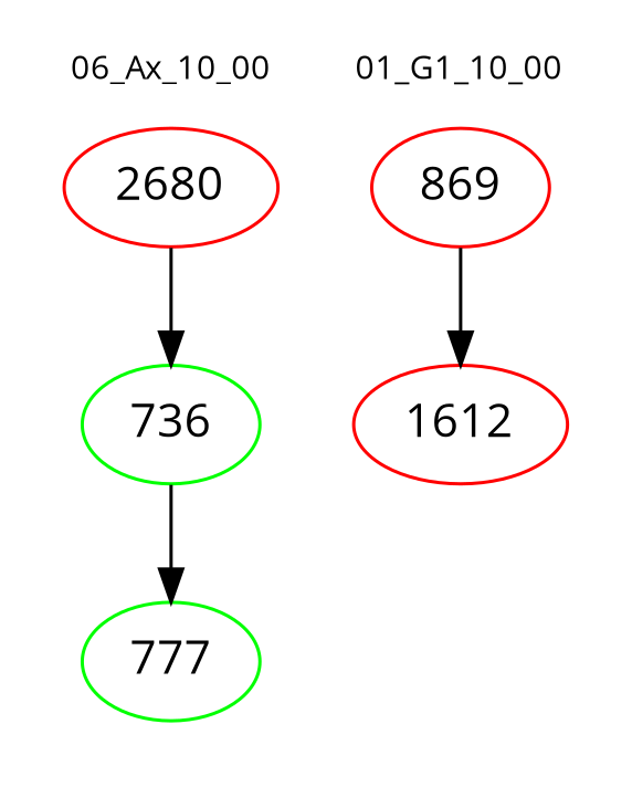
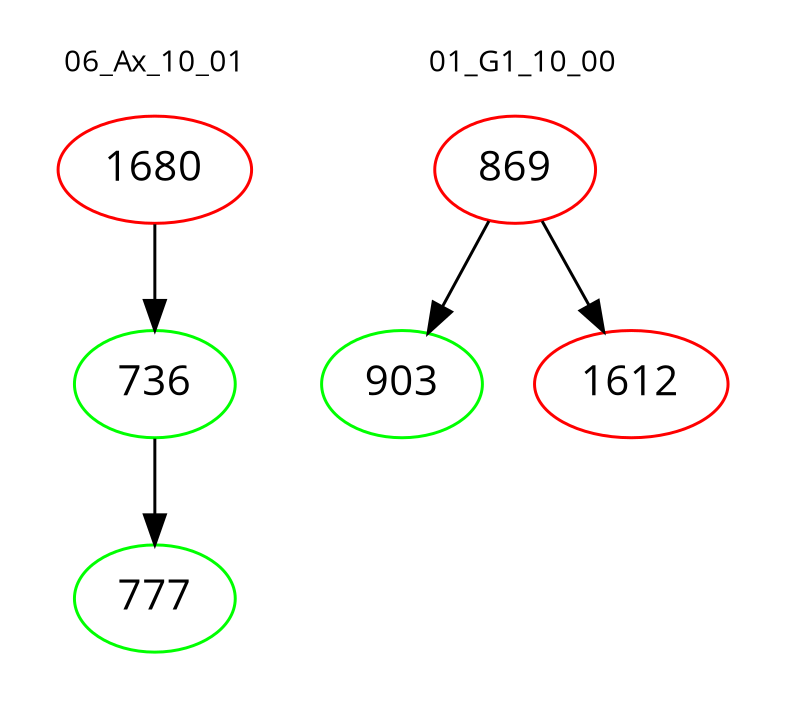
  digraph {
    fontname="Open Sans"
    node [color=green fontname="Open Sans"]
    edge [color=black fontname="Open Sans"]
    n1 [label=736]
-   n2 [color=red label=2680]
+   n2 [color=red label=1680]
    n3 [label=777]
    n4 [color=red label=869]
+   n5 [label=903]
    n6 [color=red label=1612]
    subgraph cluster_1 {
      color=white
      fontsize=10
-     label="06_Ax_10_00"
+     label="06_Ax_10_01"
      n1
      n2
      n3
    }
    subgraph cluster_2 {
      color=white
      fontsize=10
      label="01_G1_10_00"
      n4
+     n5
      n6
    }
    n1 -> n3
    n2 -> n1
+   n4 -> n5
    n4 -> n6
  }
